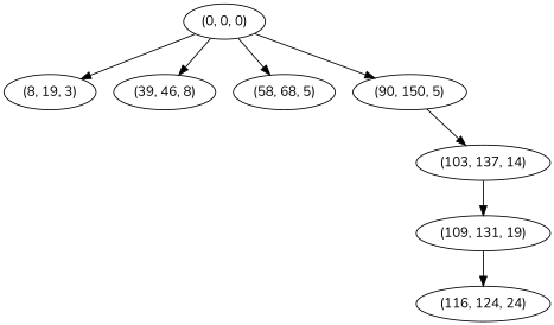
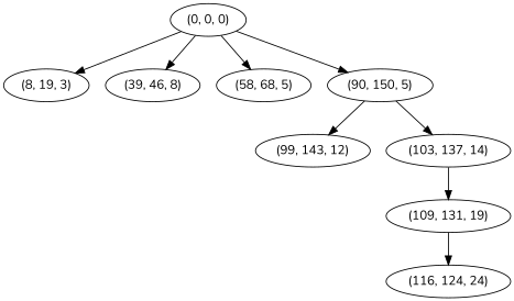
  digraph {
    fontname=Nunito
    node [fontname=Nunito]
    edge [fontname=Nunito]
    n1 [label="(8, 19, 3)"]
    "(0, 0, 0)"
    "(39, 46, 8)"
    "(58, 68, 5)"
    "(90, 150, 5)"
+   "(99, 143, 12)"
    "(103, 137, 14)"
    "(109, 131, 19)"
    "(116, 124, 24)"
    "(0, 0, 0)" -> n1
    "(0, 0, 0)" -> "(39, 46, 8)"
    "(0, 0, 0)" -> "(58, 68, 5)"
    "(0, 0, 0)" -> "(90, 150, 5)"
+   "(90, 150, 5)" -> "(99, 143, 12)"
    "(90, 150, 5)" -> "(103, 137, 14)"
    "(103, 137, 14)" -> "(109, 131, 19)"
    "(109, 131, 19)" -> "(116, 124, 24)"
  }
